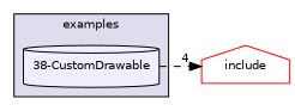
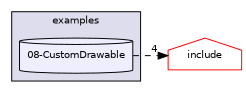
  digraph {
    compound=true
    rankdir=LR
    node [fontname=Helvetica fontsize=10 style=filled]
-   n1 [fillcolor="#eeeeff" label="38-CustomDrawable" pencolor=black shape=cylinder]
+   n1 [fillcolor="#eeeeff" label="08-CustomDrawable" pencolor=black shape=cylinder]
    n2 [color=red fillcolor=white label=include shape=house]
    subgraph cluster_1 {
      bgcolor="#ddddee"
      fontname=Helvetica
      fontsize=10
      label=examples
      pencolor=black
      n1
    }
    n1 -> n2 [headlabel=4 labeldistance=1.5 labelfontname=Helvetica labelfontsize=10 style=dashed]
  }
